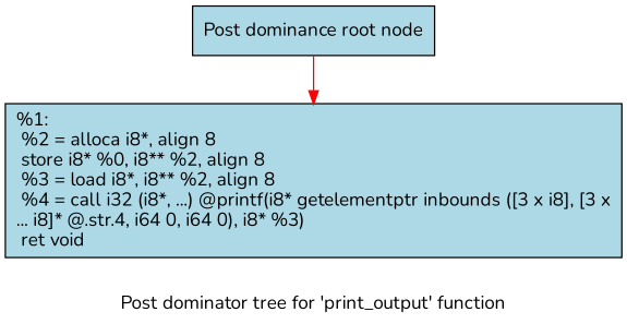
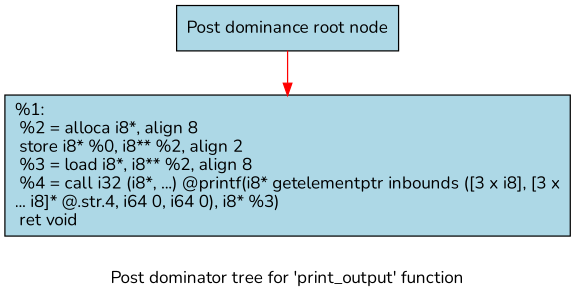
  digraph {
    label="Post dominator tree for 'print_output' function"
    fontname=Nunito
    node [shape=record style=filled fillcolor=lightblue fontname=Nunito]
    n1 [label="{Post dominance root node}"]
-   n2 [label="{%1:\l  %2 = alloca i8*, align 8\l  store i8* %0, i8** %2, align 8\l  %3 = load i8*, i8** %2, align 8\l  %4 = call i32 (i8*, ...) @printf(i8* getelementptr inbounds ([3 x i8], [3 x\l... i8]* @.str.4, i64 0, i64 0), i8* %3)\l  ret void\l}"]
+   n2 [label="{%1:\l  %2 = alloca i8*, align 8\l  store i8* %0, i8** %2, align 2\l  %3 = load i8*, i8** %2, align 8\l  %4 = call i32 (i8*, ...) @printf(i8* getelementptr inbounds ([3 x i8], [3 x\l... i8]* @.str.4, i64 0, i64 0), i8* %3)\l  ret void\l}"]
    n1 -> n2 [color=red fontname=Nunito]
  }
